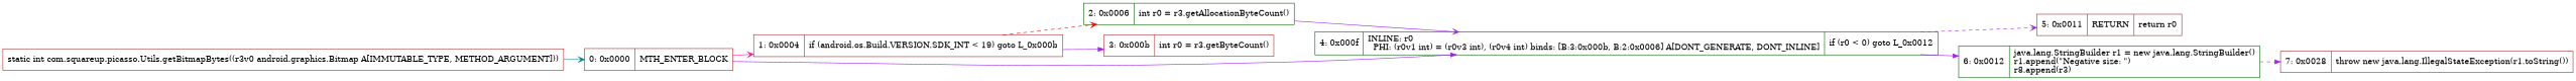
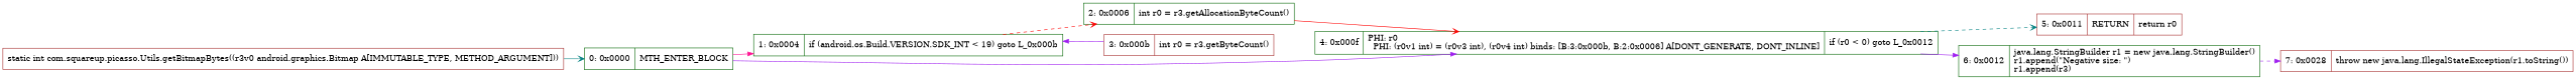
  digraph {
    rankdir=LR
    node [color=brown shape=record]
    edge [arrowhead=vee color=purple]
-   n1 [label="{0\:\ 0x0000|MTH_ENTER_BLOCK\l}"]
-   n2 [label="{1\:\ 0x0004|if (android.os.Build.VERSION.SDK_INT \< 19) goto L_0x000b\l}"]
-   n3 [color=darkgreen label="{4\:\ 0x000f|INLINE: r0 \l  PHI: (r0v1 int) = (r0v3 int), (r0v4 int) binds: [B:3:0x000b, B:2:0x0006] A[DONT_GENERATE, DONT_INLINE]\l|if (r0 \< 0) goto L_0x0012\l}"]
+   n1 [color=darkgreen label="{0\:\ 0x0000|MTH_ENTER_BLOCK\l}"]
+   n2 [color=darkgreen label="{1\:\ 0x0004|if (android.os.Build.VERSION.SDK_INT \< 19) goto L_0x000b\l}"]
+   n3 [color=darkgreen label="{4\:\ 0x000f|PHI: r0 \l  PHI: (r0v1 int) = (r0v3 int), (r0v4 int) binds: [B:3:0x000b, B:2:0x0006] A[DONT_GENERATE, DONT_INLINE]\l|if (r0 \< 0) goto L_0x0012\l}"]
    n4 [color=darkgreen label="{2\:\ 0x0006|int r0 = r3.getAllocationByteCount()\l}"]
    n5 [label="{3\:\ 0x000b|int r0 = r3.getByteCount()\l}"]
    n6 [label="{5\:\ 0x0011|RETURN\l|return r0\l}"]
-   n7 [color=darkgreen label="{6\:\ 0x0012|java.lang.StringBuilder r1 = new java.lang.StringBuilder()\lr1.append(\"Negative size: \")\lr8.append(r3)\l}"]
+   n7 [color=darkgreen label="{6\:\ 0x0012|java.lang.StringBuilder r1 = new java.lang.StringBuilder()\lr1.append(\"Negative size: \")\lr1.append(r3)\l}"]
    n8 [label="{7\:\ 0x0028|throw new java.lang.IllegalStateException(r1.toString())\l}"]
    n9 [label="{static int com.squareup.picasso.Utils.getBitmapBytes((r3v0 android.graphics.Bitmap A[IMMUTABLE_TYPE, METHOD_ARGUMENT])) }"]
-   n1 -> n2 [color=deeppink]
+   n1 -> n2 [arrowhead=normal color=deeppink]
    n1 -> n3 [arrowhead=normal]
    n2 -> n4 [color=red style=dashed]
-   n2 -> n5 [arrowhead=normal]
-   n3 -> n6 [style=dashed]
+   n5 -> n2 [arrowhead=normal]
+   n3 -> n6 [color=teal style=dashed]
    n3 -> n7 [arrowhead=normal]
-   n4 -> n3
+   n4 -> n3 [color=red]
    n7 -> n8 [arrowhead=normal style=dashed]
    n9 -> n1 [color=teal]
  }
